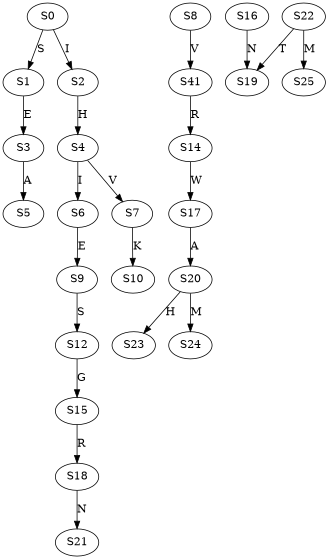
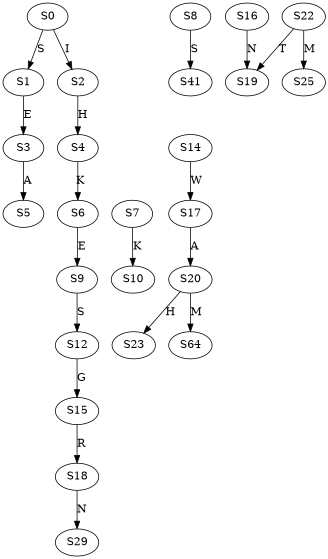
  strict digraph {
    S0
    S1
    S2
    S3
    S4
    S5
    S6
    S7
    S9
    S10
    n11 [label=S41]
    S8
    S12
    S14
    S15
    S17
    S18
    S16
    S19
    S20
-   S21
+   S21 [label=S29]
    S23
-   S24
+   S24 [label=S64]
    S22
    S25
    S0 -> S1 [label=S]
    S0 -> S2 [label=I]
    S1 -> S3 [label=E]
    S2 -> S4 [label=H]
    S3 -> S5 [label=A]
-   S4 -> S6 [label=I]
-   S4 -> S7 [label=V]
+   S4 -> S6 [label=K]
    S6 -> S9 [label=E]
    S7 -> S10 [label=K]
    S9 -> S12 [label=S]
-   n11 -> S14 [label=R]
-   S8 -> n11 [label=V]
+   S8 -> n11 [label=S]
    S12 -> S15 [label=G]
    S14 -> S17 [label=W]
    S15 -> S18 [label=R]
    S17 -> S20 [label=A]
    S18 -> S21 [label=N]
    S16 -> S19 [label=N]
    S20 -> S23 [label=H]
    S20 -> S24 [label=M]
    S22 -> S19 [label=T]
    S22 -> S25 [label=M]
  }
